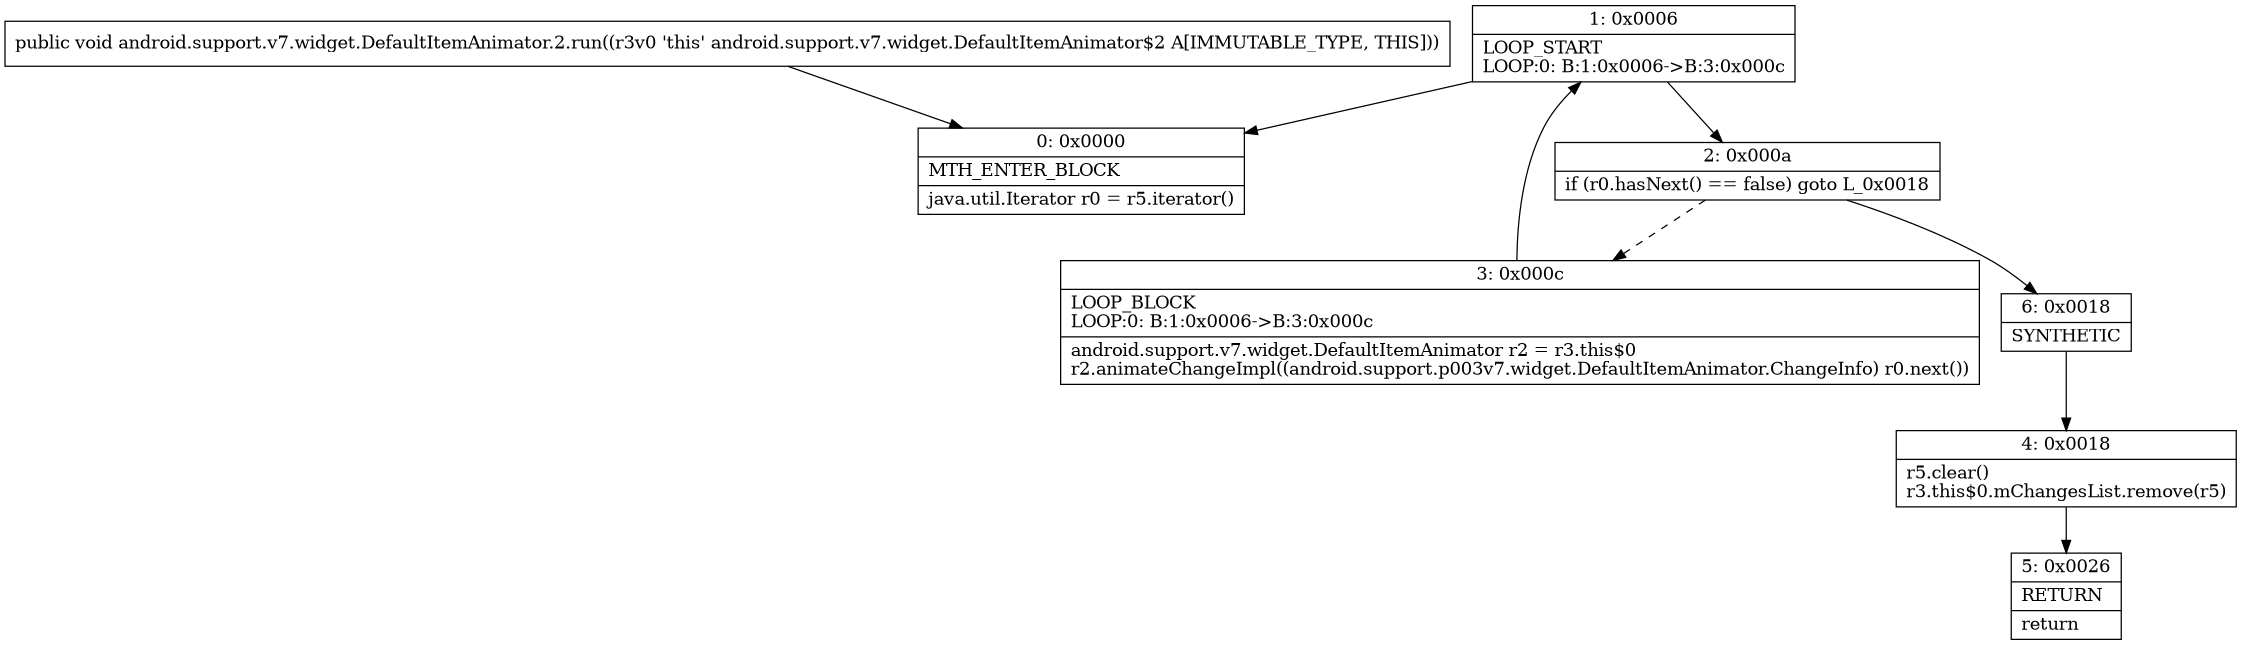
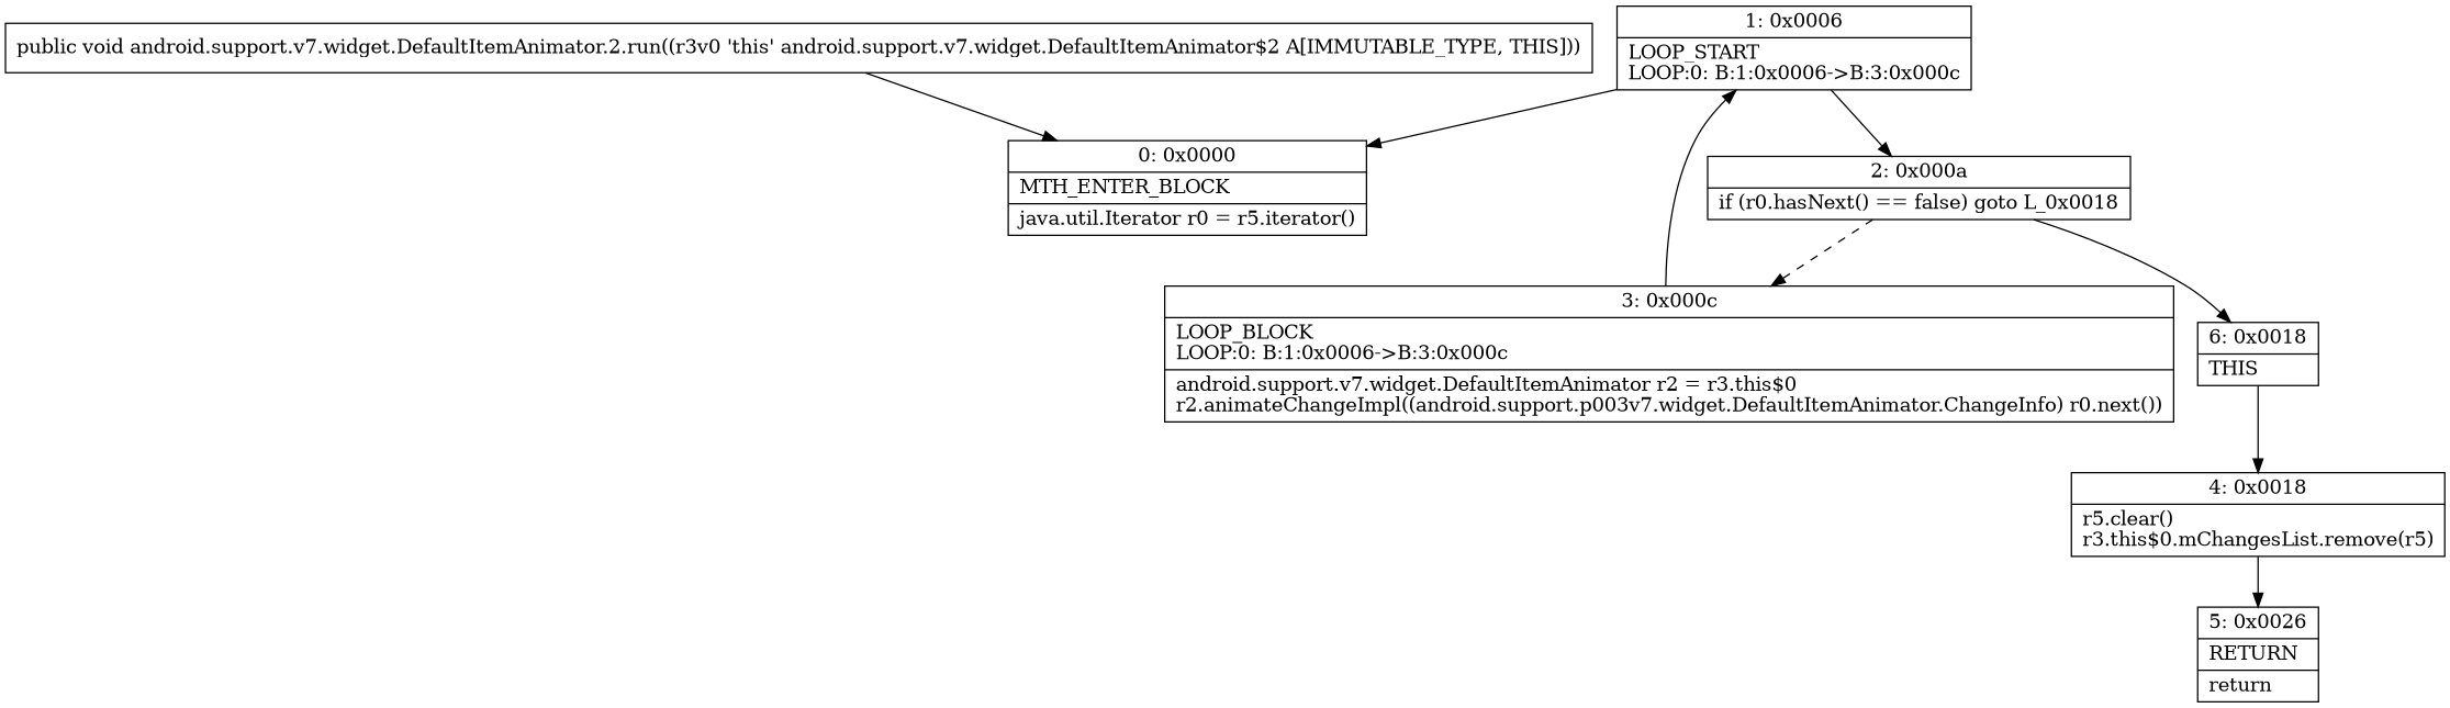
  digraph {
    node [shape=record]
    n1 [label="{0\:\ 0x0000|MTH_ENTER_BLOCK\l|java.util.Iterator r0 = r5.iterator()\l}"]
    n2 [label="{1\:\ 0x0006|LOOP_START\lLOOP:0: B:1:0x0006\-\>B:3:0x000c\l}"]
    n3 [label="{2\:\ 0x000a|if (r0.hasNext() == false) goto L_0x0018\l}"]
    n4 [label="{3\:\ 0x000c|LOOP_BLOCK\lLOOP:0: B:1:0x0006\-\>B:3:0x000c\l|android.support.v7.widget.DefaultItemAnimator r2 = r3.this$0\lr2.animateChangeImpl((android.support.p003v7.widget.DefaultItemAnimator.ChangeInfo) r0.next())\l}"]
-   n5 [label="{6\:\ 0x0018|SYNTHETIC\l}"]
+   n5 [label="{6\:\ 0x0018|THIS\l}"]
    n6 [label="{4\:\ 0x0018|r5.clear()\lr3.this$0.mChangesList.remove(r5)\l}"]
    n7 [label="{5\:\ 0x0026|RETURN\l|return\l}"]
    n8 [label="{public void android.support.v7.widget.DefaultItemAnimator.2.run((r3v0 'this' android.support.v7.widget.DefaultItemAnimator$2 A[IMMUTABLE_TYPE, THIS])) }"]
    n2 -> n1
    n2 -> n3
    n3 -> n4 [style=dashed]
    n3 -> n5
    n4 -> n2
    n5 -> n6
    n6 -> n7
    n8 -> n1
  }
